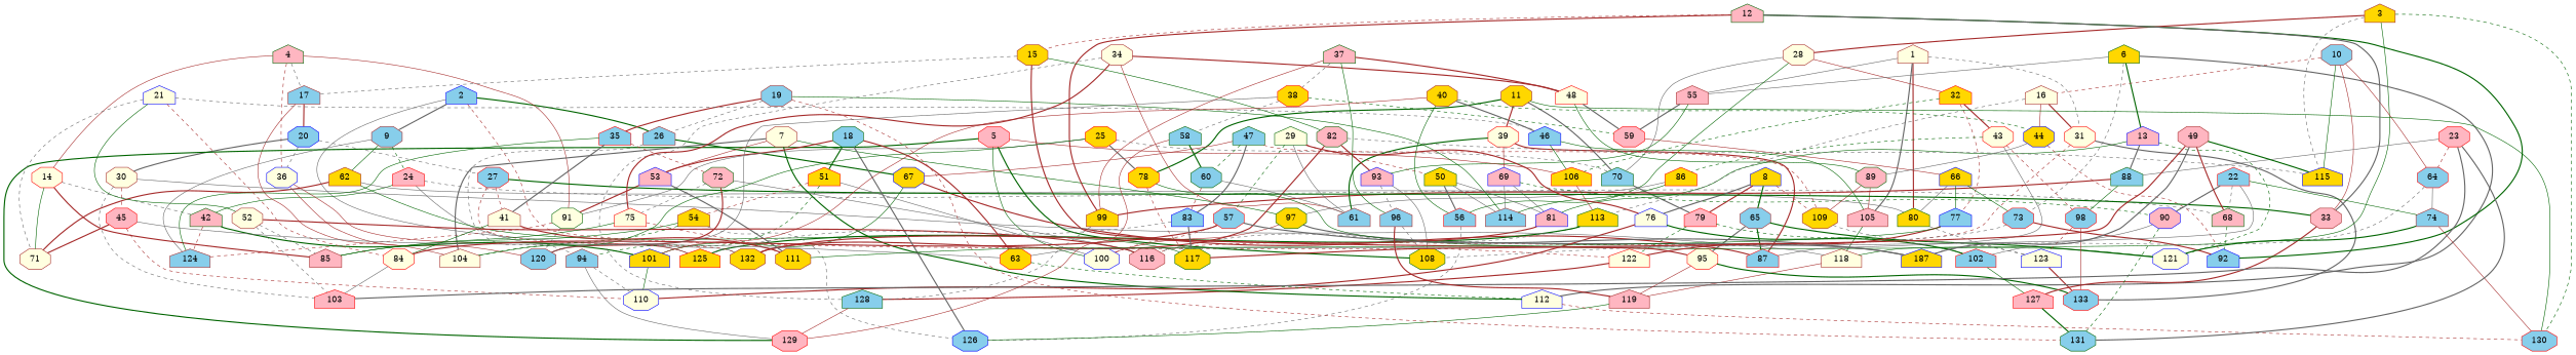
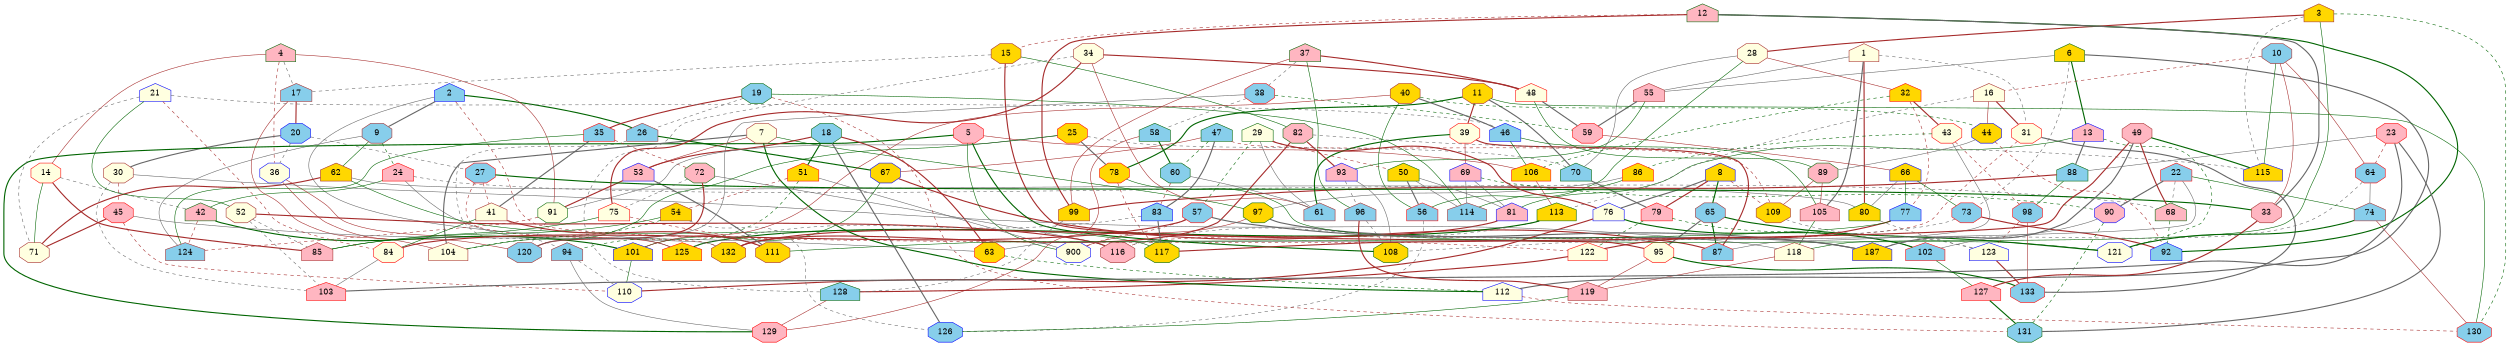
  graph {
    node [color=brown fillcolor=skyblue shape=house style=filled]
    edge [color=gray40 style=solid]
    1 [fillcolor=lightyellow]
    31 [color=red fillcolor=lightyellow shape=octagon]
    55 [fillcolor=lightpink]
    80 [color=darkgreen fillcolor=gold]
    105 [fillcolor=lightpink]
    116 [fillcolor=lightpink shape=octagon]
    133 [color=red shape=octagon]
    59 [color=red fillcolor=lightpink shape=octagon]
    93 [color=blue fillcolor=lightpink]
    123 [color=blue fillcolor=lightyellow]
    118 [fillcolor=lightyellow]
    2 [color=blue]
    9 [shape=octagon]
    26
    122 [color=red fillcolor=lightyellow]
    132 [fillcolor=gold shape=octagon]
    24 [color=red fillcolor=lightpink]
    62 [fillcolor=gold]
    124
    67 [color=blue fillcolor=gold shape=octagon]
    94
    128 [color=darkgreen]
    3 [fillcolor=gold]
    28 [fillcolor=lightyellow shape=octagon]
    115 [color=blue fillcolor=gold]
    130 [color=red shape=octagon]
    70 [color=darkgreen]
    32 [color=red fillcolor=gold]
    56 [color=red]
    119 [fillcolor=lightpink]
    4 [color=darkgreen fillcolor=lightpink]
    14 [color=red fillcolor=lightyellow shape=octagon]
    17
    36 [color=blue fillcolor=lightyellow shape=octagon]
    91 [color=darkgreen fillcolor=lightyellow shape=octagon]
    42 [color=darkgreen fillcolor=lightpink]
    71 [fillcolor=lightyellow shape=octagon]
    85 [fillcolor=lightpink]
    104 [fillcolor=lightyellow]
    20 [color=blue shape=octagon]
    125 [color=red fillcolor=gold]
    120 [shape=octagon]
    86 [color=red fillcolor=gold]
    97 [color=darkgreen fillcolor=gold shape=octagon]
    114
    5 [color=red fillcolor=lightpink shape=octagon]
-   100 [color=blue fillcolor=lightyellow shape=octagon]
+   100 [color=blue fillcolor=lightyellow shape=octagon label=900]
    106 [color=red fillcolor=gold]
    108 [color=darkgreen fillcolor=gold shape=octagon]
    129 [color=red fillcolor=lightpink shape=octagon]
    113 [color=darkgreen fillcolor=gold]
    6 [color=darkgreen fillcolor=gold]
    13 [color=blue fillcolor=lightpink]
    73 [color=red shape=octagon]
    112 [color=blue fillcolor=lightyellow]
    81 [color=blue fillcolor=lightpink]
    88 [color=darkgreen]
    121 [color=blue fillcolor=lightyellow shape=octagon]
    92 [color=blue]
    7 [fillcolor=lightyellow shape=octagon]
    53 [color=blue fillcolor=lightpink]
    111 [fillcolor=gold shape=octagon]
    n63 [color=blue fillcolor=gold label=187]
    8 [color=blue fillcolor=gold]
    65 [shape=octagon]
    76 [color=blue fillcolor=lightyellow]
    79 [color=red fillcolor=lightpink]
    109 [fillcolor=gold shape=octagon]
    95 [color=red fillcolor=lightyellow shape=octagon]
    87 [color=red]
    110 [color=blue fillcolor=lightyellow shape=octagon]
    102 [color=red]
    68 [color=darkgreen fillcolor=lightpink]
    117 [color=darkgreen fillcolor=gold shape=octagon]
    10 [shape=octagon]
    16 [fillcolor=lightyellow]
    33 [fillcolor=lightpink shape=octagon]
    64 [color=red shape=octagon]
    44 [color=blue fillcolor=gold shape=octagon]
    127 [color=red fillcolor=lightpink]
    74
    11 [fillcolor=gold shape=octagon]
    39 [color=red fillcolor=lightyellow shape=octagon]
    78 [color=red fillcolor=gold shape=octagon]
    61
    69 [color=blue fillcolor=lightpink]
    12 [color=darkgreen fillcolor=lightpink]
    15 [fillcolor=gold shape=octagon]
    99 [fillcolor=gold]
    82 [color=darkgreen fillcolor=lightpink shape=octagon]
    98 [color=red shape=octagon]
    101 [color=blue fillcolor=gold]
    89 [color=darkgreen fillcolor=lightpink shape=octagon]
    27 [color=red shape=octagon]
    30 [fillcolor=lightyellow shape=octagon]
    18 [color=darkgreen shape=octagon]
    51 [color=red fillcolor=gold]
    63 [color=red fillcolor=gold shape=octagon]
    126 [color=blue shape=octagon]
    54 [fillcolor=gold]
-   19 [shape=octagon]
+   19 [color=darkgreen shape=octagon]
    35 [color=red]
    131 [color=darkgreen shape=octagon]
    41 [fillcolor=lightyellow]
    72 [color=darkgreen fillcolor=lightpink shape=octagon]
    103 [color=red fillcolor=lightpink]
    45 [color=red fillcolor=lightpink shape=octagon]
    21 [color=blue fillcolor=lightyellow]
    46 [color=blue]
    52 [fillcolor=lightyellow shape=octagon]
    84 [color=red fillcolor=lightyellow shape=octagon]
    22 [color=red]
    90 [color=blue fillcolor=lightpink shape=octagon]
    23 [color=red fillcolor=lightpink shape=octagon]
    25 [color=red fillcolor=gold shape=octagon]
    43 [color=red fillcolor=lightyellow shape=octagon]
    77 [color=blue]
    29 [color=darkgreen fillcolor=lightyellow]
    50 [color=darkgreen fillcolor=gold]
    57 [color=red shape=octagon]
    34 [fillcolor=lightyellow shape=octagon]
    48 [color=red fillcolor=lightyellow]
    75 [color=red fillcolor=lightyellow]
    37 [color=darkgreen fillcolor=lightpink]
-   38 [color=red fillcolor=gold shape=octagon]
+   38 [color=red shape=octagon]
    96
    58 [color=darkgreen]
    60 [color=darkgreen shape=octagon]
    66 [color=blue fillcolor=gold]
    40 [fillcolor=gold shape=octagon]
    47 [color=darkgreen]
    83 [color=blue]
    49 [fillcolor=lightpink shape=octagon]
    1 -- 31 [style=dashed]
    1 -- 55
    1 -- 80 [color=brown style=bold]
    1 -- 105 [style=bold]
    31 -- 116 [color=brown style=dashed]
    31 -- 133 [style=bold]
    55 -- 59 [style=bold]
    55 -- 93 [color=darkgreen]
    80 -- 123 [style=dashed]
    105 -- 118 [color=darkgreen]
    59 -- 66 [color=brown]
    93 -- 108
    93 -- 96 [style=dashed]
    123 -- 133 [color=brown style=bold]
    118 -- 119 [color=brown]
    2 -- 9 [style=bold]
    2 -- 26 [color=darkgreen style=bold]
    2 -- 122 [color=brown style=dashed]
    2 -- 132
    9 -- 24 [color=darkgreen style=dashed]
    9 -- 62 [color=darkgreen]
    9 -- 124
    26 -- 67 [color=darkgreen style=bold]
    26 -- 94 [style=dashed]
    122 -- 128 [color=brown style=bold]
    24 -- 42 [color=darkgreen]
    24 -- 125
    24 -- 68 [style=dashed]
    62 -- 80
    62 -- 71 [color=brown style=bold]
    62 -- 117 [color=darkgreen]
    67 -- 87 [color=brown style=bold]
    67 -- 101 [color=darkgreen]
    94 -- 129
    94 -- 110 [style=dashed]
    128 -- 129 [color=brown]
    3 -- 118 [color=darkgreen]
    3 -- 28 [color=brown style=bold]
    3 -- 115 [style=dashed]
    3 -- 130 [color=darkgreen style=dashed]
    28 -- 70
    28 -- 32 [color=brown]
    28 -- 56 [color=darkgreen]
    70 -- 79 [style=bold]
    32 -- 106 [color=darkgreen style=dashed]
    32 -- 43 [color=brown style=bold]
    32 -- 77 [color=brown style=dashed]
    56 -- 126 [style=dashed]
    119 -- 126 [color=darkgreen]
    4 -- 14 [color=brown]
    4 -- 17 [style=dashed]
    4 -- 36 [color=brown style=dashed]
    4 -- 91 [color=brown]
    14 -- 42 [style=dashed]
    14 -- 71 [color=darkgreen]
    14 -- 85 [color=brown style=bold]
    17 -- 104 [color=brown]
    17 -- 20 [color=brown style=bold]
    36 -- 125 [color=brown]
    36 -- 120 [color=brown]
    91 -- 124 [color=brown style=dashed]
    91 -- 120 [style=dashed]
    42 -- 124 [color=brown style=dashed]
    42 -- 101 [color=darkgreen style=bold]
    20 -- 36 [style=dashed]
    20 -- 27 [style=dashed]
    20 -- 30 [style=bold]
    86 -- 97
    86 -- 114 [color=darkgreen]
    97 -- 100 [color=brown]
    97 -- n63 [style=bold]
    5 -- 100 [color=darkgreen]
    5 -- 106 [color=brown]
    5 -- 108 [color=darkgreen style=bold]
    5 -- 129 [color=darkgreen style=bold]
    106 -- 113 [color=brown]
    113 -- 116 [style=dashed]
    113 -- 125 [color=darkgreen style=bold]
    6 -- 55
    6 -- 13 [color=darkgreen style=bold]
    6 -- 73 [style=dashed]
    6 -- 112 [style=bold]
    13 -- 81 [color=darkgreen]
    13 -- 88 [style=bold]
    13 -- 121 [color=darkgreen style=dashed]
    73 -- 108 [style=dashed]
    73 -- 92 [color=brown style=bold]
    112 -- 130 [color=brown style=dashed]
    81 -- 132 [color=brown style=bold]
    88 -- 99 [color=brown style=bold]
    88 -- 98 [color=darkgreen]
    7 -- 104 [style=bold]
    7 -- 97 [color=darkgreen]
    7 -- 112 [color=darkgreen style=bold]
    7 -- 53 [color=brown]
    53 -- 91 [color=brown style=bold]
    53 -- 111 [style=bold]
    8 -- 65 [color=darkgreen style=bold]
    8 -- 76 [style=bold]
    8 -- 79 [color=brown style=bold]
    8 -- 109 [color=brown style=dashed]
    65 -- 121 [color=darkgreen style=bold]
    65 -- 95 [style=bold]
    65 -- 87 [color=darkgreen style=bold]
    76 -- 110 [color=brown style=bold]
    76 -- 102 [color=darkgreen style=bold]
    79 -- 122 [color=darkgreen style=dashed]
    79 -- 102 [color=darkgreen style=dashed]
    109 -- 123 [style=dashed]
    95 -- 133 [color=darkgreen style=bold]
    95 -- 119 [color=brown]
    102 -- 127 [color=darkgreen]
    68 -- 92 [color=darkgreen style=dashed]
    10 -- 115 [color=darkgreen]
    10 -- 16 [color=brown style=dashed]
    10 -- 33 [color=brown]
    10 -- 64 [color=brown]
    16 -- 31 [color=brown style=bold]
    16 -- 113 [style=dashed]
    16 -- 44 [color=brown]
    33 -- 127 [color=brown style=bold]
    64 -- n63 [style=dashed]
    64 -- 74
    44 -- 92 [color=brown style=dashed]
    44 -- 89
    127 -- 131 [color=darkgreen style=bold]
    74 -- 130 [color=brown]
    74 -- 121 [color=darkgreen style=bold]
    11 -- 130 [color=darkgreen]
    11 -- 70 [style=bold]
    11 -- 39 [color=brown style=bold]
    11 -- 78 [color=darkgreen style=bold]
    39 -- 87 [color=brown style=bold]
    39 -- 61 [color=darkgreen style=bold]
    39 -- 69 [color=brown]
    78 -- 121 [color=darkgreen]
    78 -- 117 [color=brown style=dashed]
    69 -- 114
    69 -- 81
    69 -- 90 [color=darkgreen style=dashed]
    12 -- 92 [color=darkgreen style=bold]
    12 -- 33 [style=bold]
    12 -- 15 [color=brown style=dashed]
    12 -- 99 [color=brown style=bold]
    15 -- 17 [style=dashed]
    15 -- 95 [color=brown style=bold]
    15 -- 82 [color=darkgreen]
    99 -- 128 [style=dashed]
    82 -- 93 [color=brown style=bold]
    82 -- 132 [color=brown style=bold]
    82 -- 115 [style=dashed]
    98 -- 133 [color=brown]
    98 -- 123 [color=brown style=dashed]
    101 -- 110 [color=darkgreen]
    89 -- 105 [color=brown]
    89 -- 109 [color=brown]
    27 -- 132 [color=brown style=dashed]
    27 -- 33 [color=darkgreen style=bold]
    27 -- 41 [color=brown style=dashed]
    30 -- 118
    30 -- 103 [style=dashed]
    30 -- 45 [color=brown style=dashed]
    18 -- 53 [color=brown style=bold]
    18 -- 51 [color=darkgreen style=bold]
    18 -- 63 [color=brown style=bold]
    18 -- 126 [style=bold]
    51 -- 94 [color=darkgreen style=dashed]
    51 -- 100
    51 -- 54 [color=brown style=dashed]
    63 -- 112 [color=darkgreen style=dashed]
    54 -- 85 [color=darkgreen]
    54 -- 104 [color=darkgreen style=dashed]
    54 -- 126 [style=dashed]
    19 -- 26 [style=dashed]
    19 -- 114 [color=darkgreen]
    19 -- 35 [color=brown style=bold]
    19 -- 131 [color=brown style=dashed]
    35 -- 124 [color=darkgreen]
    35 -- 41 [style=bold]
    35 -- 72 [color=brown style=dashed]
    41 -- 111 [color=brown style=bold]
    41 -- 84 [color=darkgreen]
    72 -- 116
    72 -- 120 [color=brown style=bold]
    72 -- 75 [style=dashed]
    45 -- 71 [color=brown style=bold]
    45 -- 110 [color=brown style=dashed]
    45 -- 63
    21 -- 71 [style=dashed]
    21 -- 46 [style=dashed]
    21 -- 52 [color=darkgreen]
    21 -- 84 [color=brown style=dashed]
    46 -- 105 [color=darkgreen]
    46 -- 106 [color=darkgreen]
    52 -- 116 [color=brown style=bold]
    52 -- 85 [style=dashed]
    52 -- 103 [style=dashed]
    84 -- 103
    22 -- 68 [style=dashed]
    22 -- 74 [color=darkgreen]
    22 -- 63
    22 -- 90 [style=bold]
    90 -- 102
    90 -- 131 [color=darkgreen style=dashed]
    23 -- 88
    23 -- 64 [color=brown style=dashed]
    23 -- 131 [style=bold]
    23 -- 103 [style=bold]
    25 -- 70 [style=dashed]
    25 -- 91
    25 -- 104 [color=darkgreen]
    25 -- 78 [style=bold]
    43 -- 86 [color=darkgreen style=dashed]
    43 -- 87
    43 -- 98 [color=brown style=dashed]
    77 -- 122 [color=brown style=bold]
    77 -- 111 [color=darkgreen]
    29 -- 76 [color=brown style=bold]
    29 -- 61
    29 -- 50 [color=brown style=dashed]
    29 -- 57 [color=darkgreen style=dashed]
    50 -- 56 [style=bold]
    50 -- 114
    50 -- 81
    57 -- 100 [color=brown style=dashed]
    57 -- n63 [style=bold]
    57 -- 84 [color=brown style=bold]
    34 -- 128 [style=dashed]
    34 -- 61 [color=brown]
    34 -- 48 [color=brown style=bold]
    34 -- 75 [color=brown style=bold]
    48 -- 59 [style=bold]
    48 -- 89 [color=darkgreen]
    75 -- 85 [color=darkgreen]
    75 -- 111 [color=brown style=dashed]
    37 -- 99 [color=brown]
    37 -- 48 [color=brown style=bold]
    37 -- 38 [style=dashed]
    37 -- 96 [color=darkgreen]
    38 -- 59 [color=darkgreen style=dashed]
    38 -- 120
    38 -- 58 [style=dashed]
    96 -- 119 [color=brown style=bold]
    96 -- 108 [style=dashed]
    58 -- 129 [color=brown]
    58 -- 60 [color=darkgreen style=bold]
    60 -- 61
    60 -- 83 [color=brown style=dashed]
    66 -- 80
    66 -- 73 [color=darkgreen]
    66 -- 77 [color=darkgreen]
    40 -- 56 [color=darkgreen]
    40 -- 44 [color=darkgreen style=dashed]
    40 -- 101 [color=brown]
    40 -- 46 [style=bold]
    47 -- 67 [color=brown]
    47 -- 109 [color=brown style=dashed]
    47 -- 60 [color=darkgreen style=dashed]
    47 -- 83 [style=bold]
    83 -- 125 [style=dashed]
    83 -- 117 [style=bold]
    49 -- 115 [color=darkgreen style=bold]
    49 -- n63 [style=bold]
    49 -- 68 [color=brown style=bold]
    49 -- 117 [color=brown style=bold]
  }
